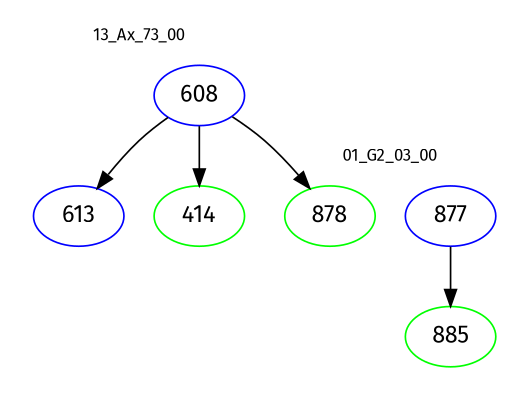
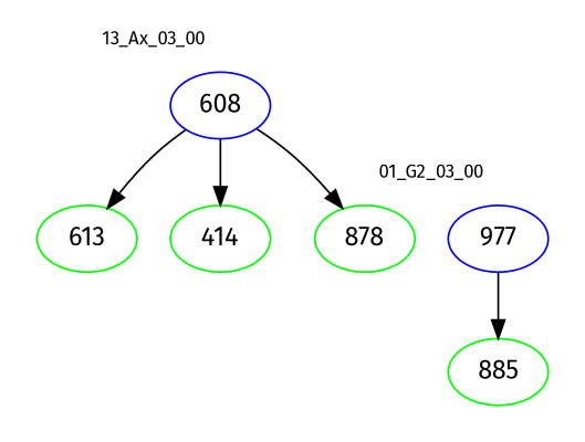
  digraph {
    fontname="Fira Sans"
    node [color=green fontname="Fira Sans"]
    edge [color=black fontname="Fira Sans"]
    n1 [color=blue label=608]
-   n2 [color=blue label=613]
+   n2 [label=613]
    n3 [label=414]
-   n4 [color=blue label=877]
+   n4 [color=blue label=977]
    n5 [label=885]
    n6 [label=878]
    subgraph cluster_1 {
      color=white
      fontsize=10
-     label="13_Ax_73_00"
+     label="13_Ax_03_00"
      n1
      n2
      n3
    }
    subgraph cluster_2 {
      color=white
      fontsize=10
      label="01_G2_03_00"
      n4
      n5
      n6
    }
    n1 -> n2
    n1 -> n3
    n1 -> n6
    n4 -> n5
  }
